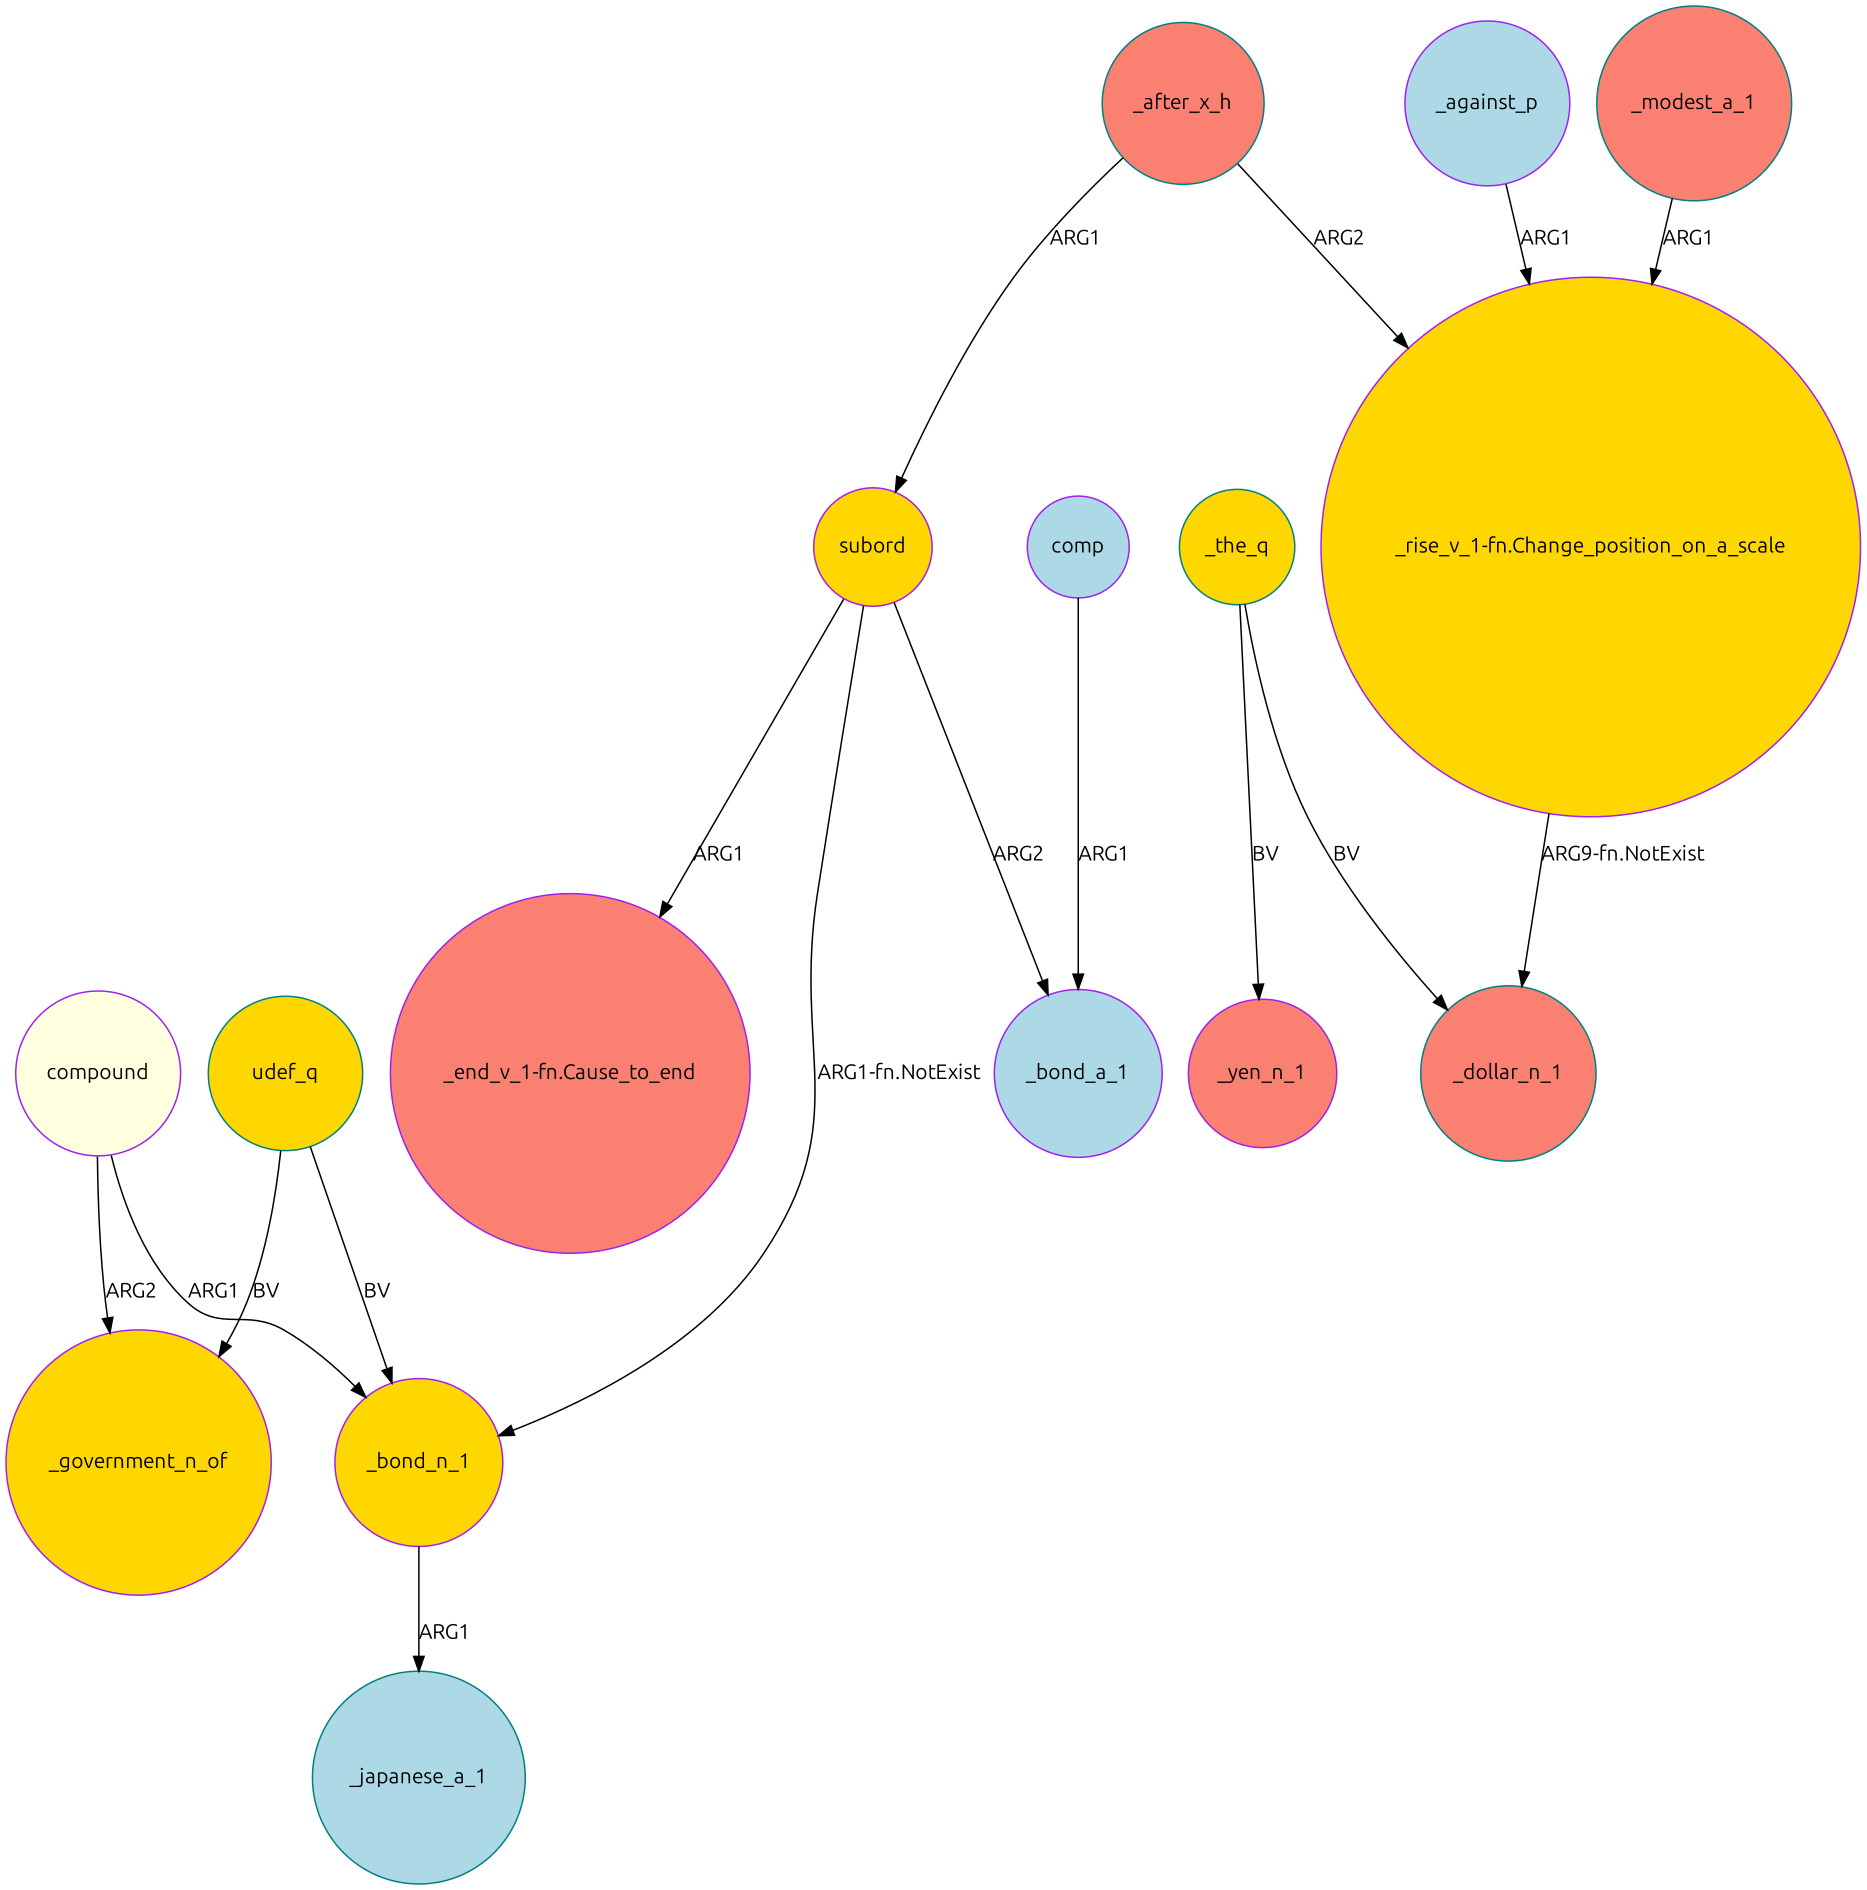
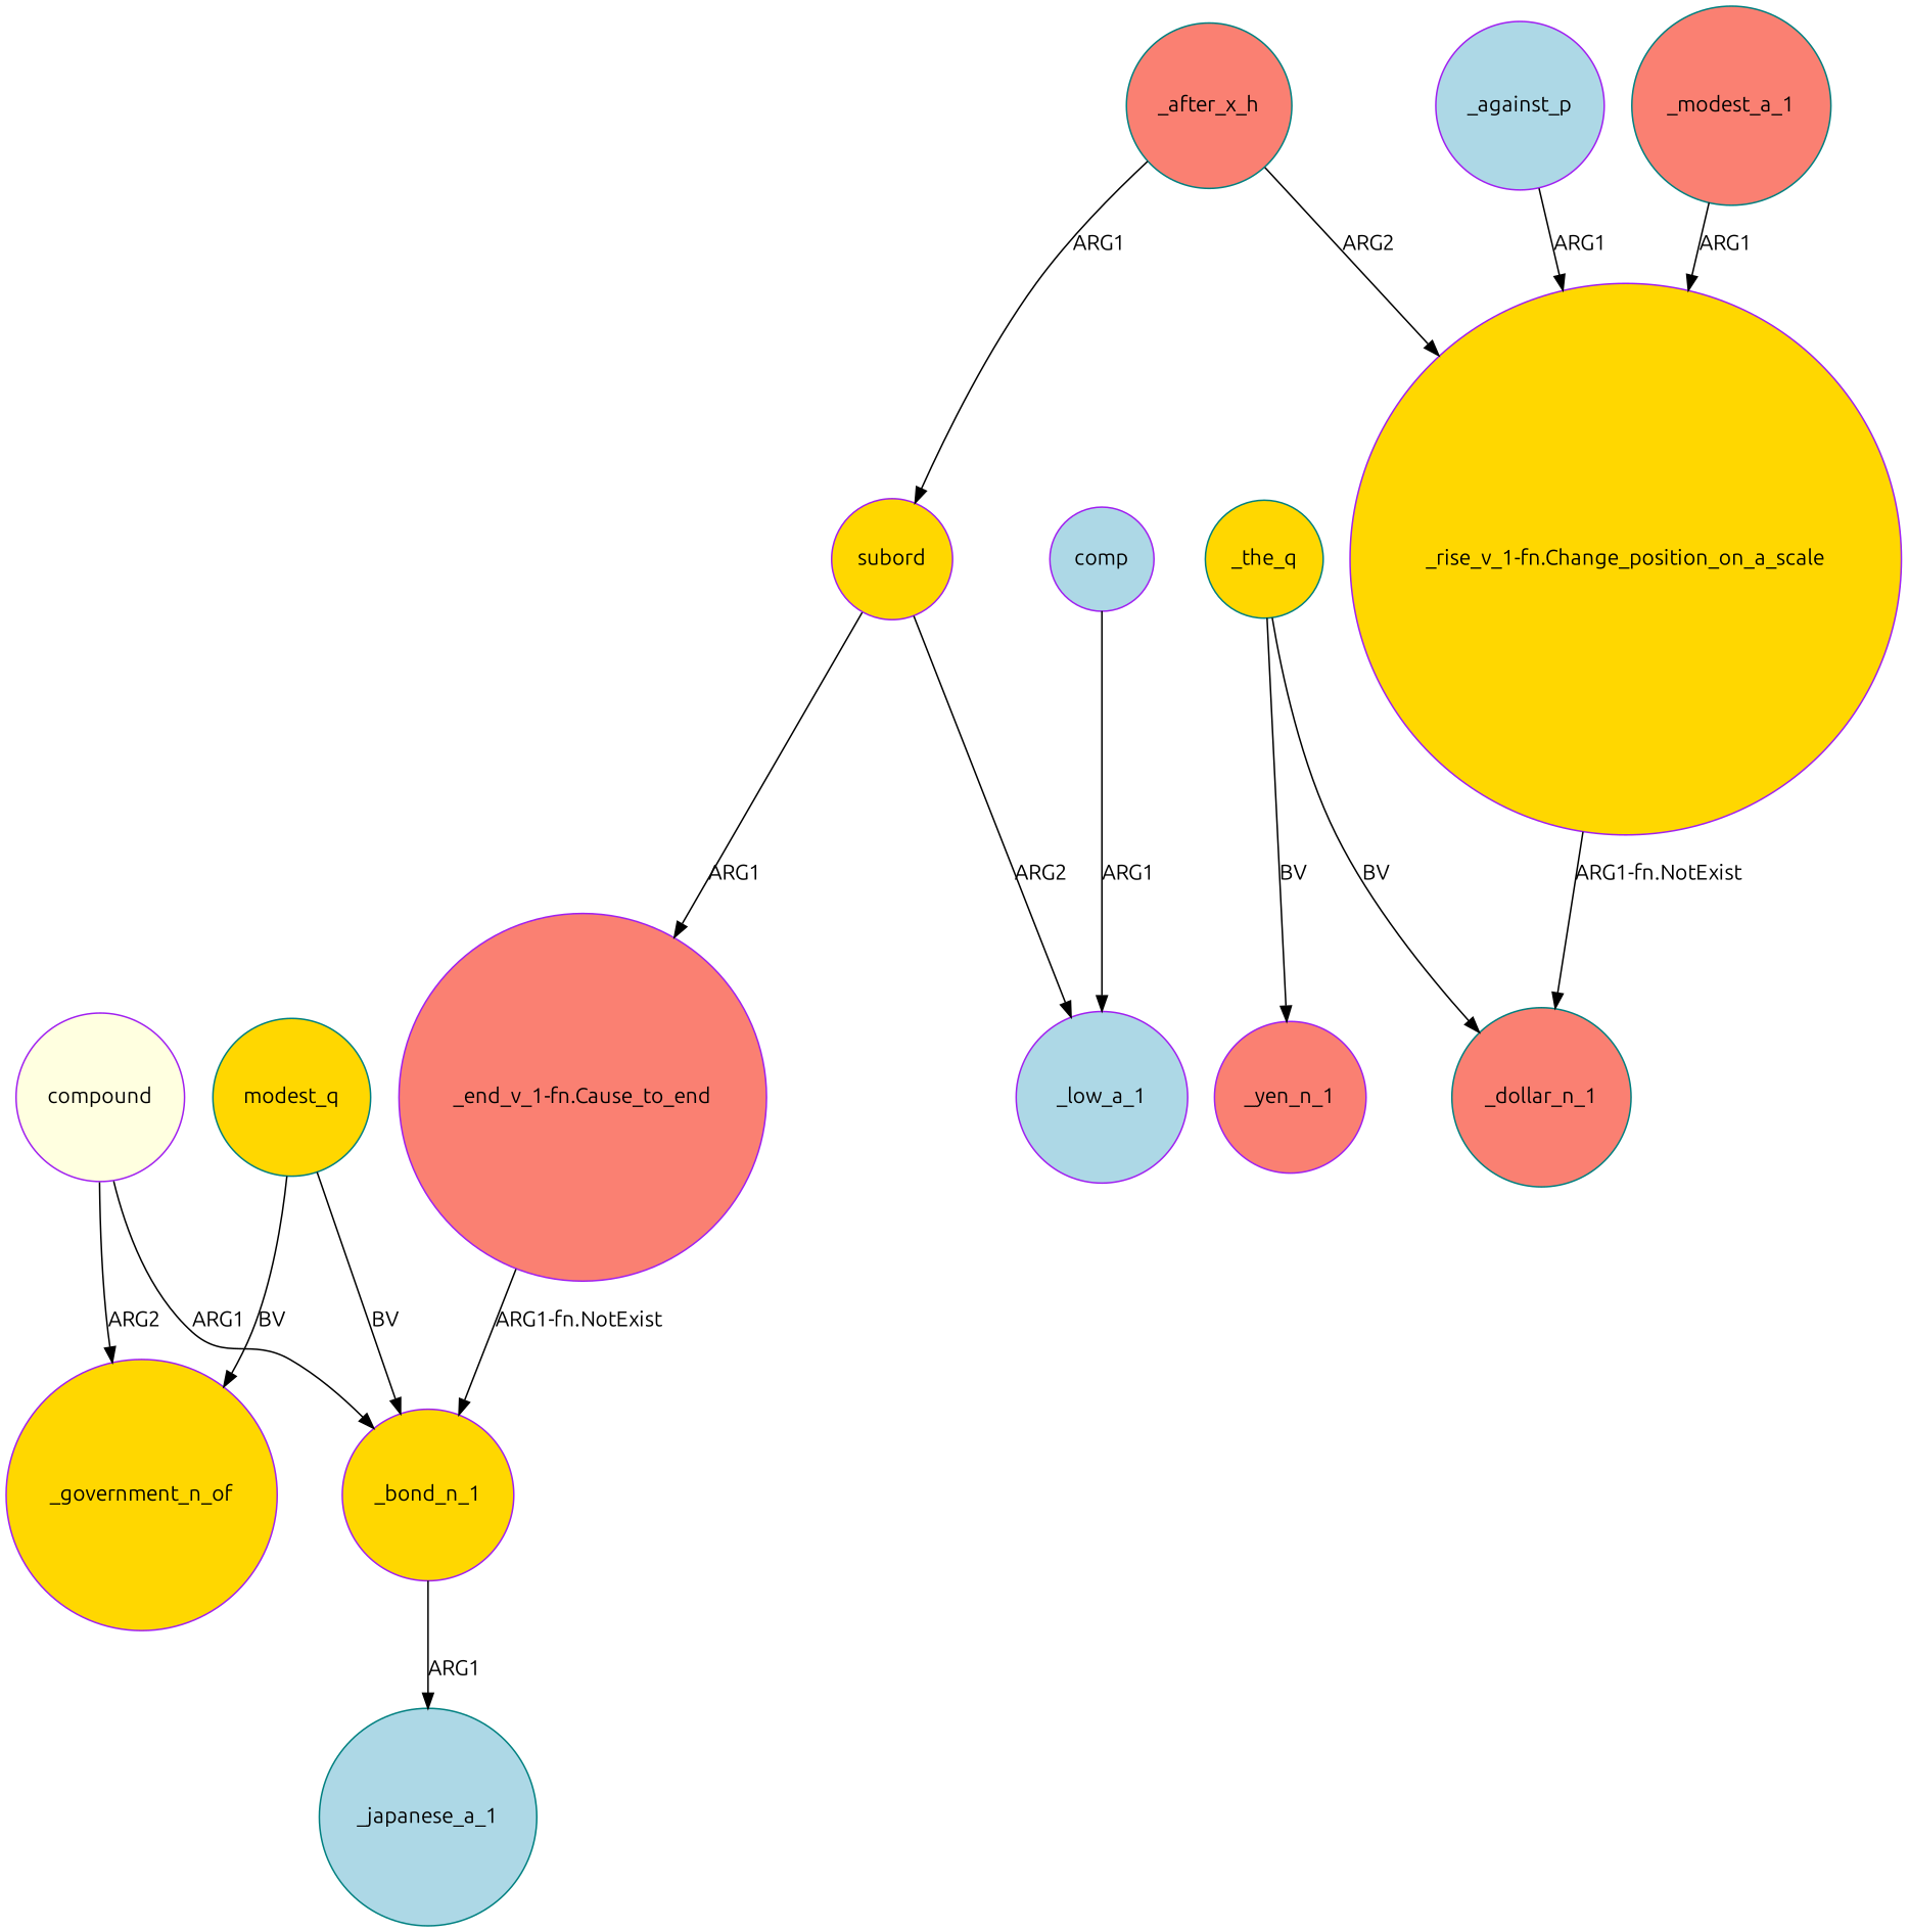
  digraph {
    fontname=Ubuntu
    node [color=purple fillcolor=gold fontname=Ubuntu shape=circle style=filled]
    edge [fontname=Ubuntu]
-   udef_q [color=teal]
+   udef_q [color=teal label=modest_q]
    _bond_n_1
    _government_n_of
    _japanese_a_1 [color=teal fillcolor=lightblue]
    _the_q [color=teal]
    _dollar_n_1 [color=teal fillcolor=salmon]
    _yen_n_1 [fillcolor=salmon]
    comp [fillcolor=lightblue]
-   _low_a_1 [fillcolor=lightblue label=_bond_a_1]
+   _low_a_1 [fillcolor=lightblue]
    _after_x_h [color=teal fillcolor=salmon]
    "_rise_v_1-fn.Change_position_on_a_scale"
    subord
    "_end_v_1-fn.Cause_to_end" [fillcolor=salmon]
    _against_p [fillcolor=lightblue]
    compound [fillcolor=lightyellow]
    _modest_a_1 [color=teal fillcolor=salmon]
    udef_q -> _bond_n_1 [label=BV]
    udef_q -> _government_n_of [label=BV]
    _bond_n_1 -> _japanese_a_1 [label=ARG1]
    _the_q -> _dollar_n_1 [label=BV]
    _the_q -> _yen_n_1 [label=BV]
    comp -> _low_a_1 [label=ARG1]
    _after_x_h -> "_rise_v_1-fn.Change_position_on_a_scale" [label=ARG2]
    _after_x_h -> subord [label=ARG1]
-   "_rise_v_1-fn.Change_position_on_a_scale" -> _dollar_n_1 [label="ARG9-fn.NotExist"]
+   "_rise_v_1-fn.Change_position_on_a_scale" -> _dollar_n_1 [label="ARG1-fn.NotExist"]
    subord -> _low_a_1 [label=ARG2]
    subord -> "_end_v_1-fn.Cause_to_end" [label=ARG1]
-   subord -> _bond_n_1 [label="ARG1-fn.NotExist"]
+   "_end_v_1-fn.Cause_to_end" -> _bond_n_1 [label="ARG1-fn.NotExist"]
    _against_p -> "_rise_v_1-fn.Change_position_on_a_scale" [label=ARG1]
    compound -> _bond_n_1 [label=ARG1]
    compound -> _government_n_of [label=ARG2]
    _modest_a_1 -> "_rise_v_1-fn.Change_position_on_a_scale" [label=ARG1]
  }
